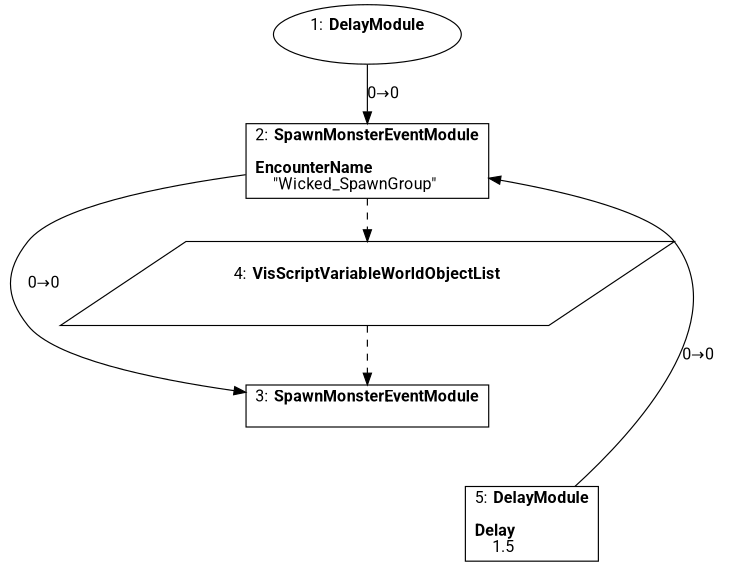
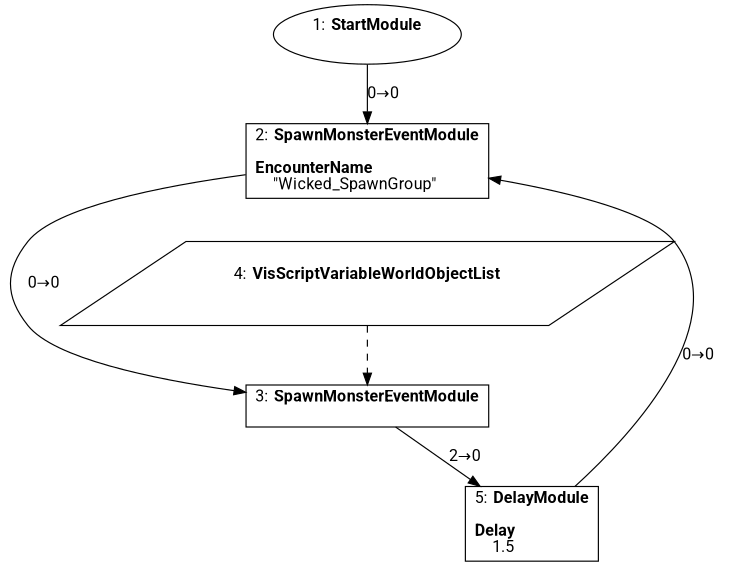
  digraph {
    fontname=Roboto
    splines=spline
    node [fontname=Roboto shape=box]
    edge [fontname=Roboto]
-   n1 [label=<1: <b>DelayModule</b><br/><br/>> shape=oval]
+   n1 [label=<1: <b>StartModule</b><br/><br/>> shape=oval]
    n2 [label=<2: <b>SpawnMonsterEventModule</b><br/><br/><b>EncounterName</b><br align="left"/>    &quot;Wicked_SpawnGroup&quot;<br align="left"/>>]
    n3 [label=<3: <b>SpawnMonsterEventModule</b><br/><br/>>]
    n4 [label=<4: <b>VisScriptVariableWorldObjectList</b><br/><br/>> shape=parallelogram]
    n5 [label=<5: <b>DelayModule</b><br/><br/><b>Delay</b><br align="left"/>    1.5<br align="left"/>>]
    n1 -> n2 [label="0→0"]
    n2 -> n3 [label="0→0"]
-   n2 -> n4 [style=dashed]
+   n3 -> n5 [label="2→0"]
    n4 -> n3 [style=dashed]
    n5 -> n2 [label="0→0"]
  }
